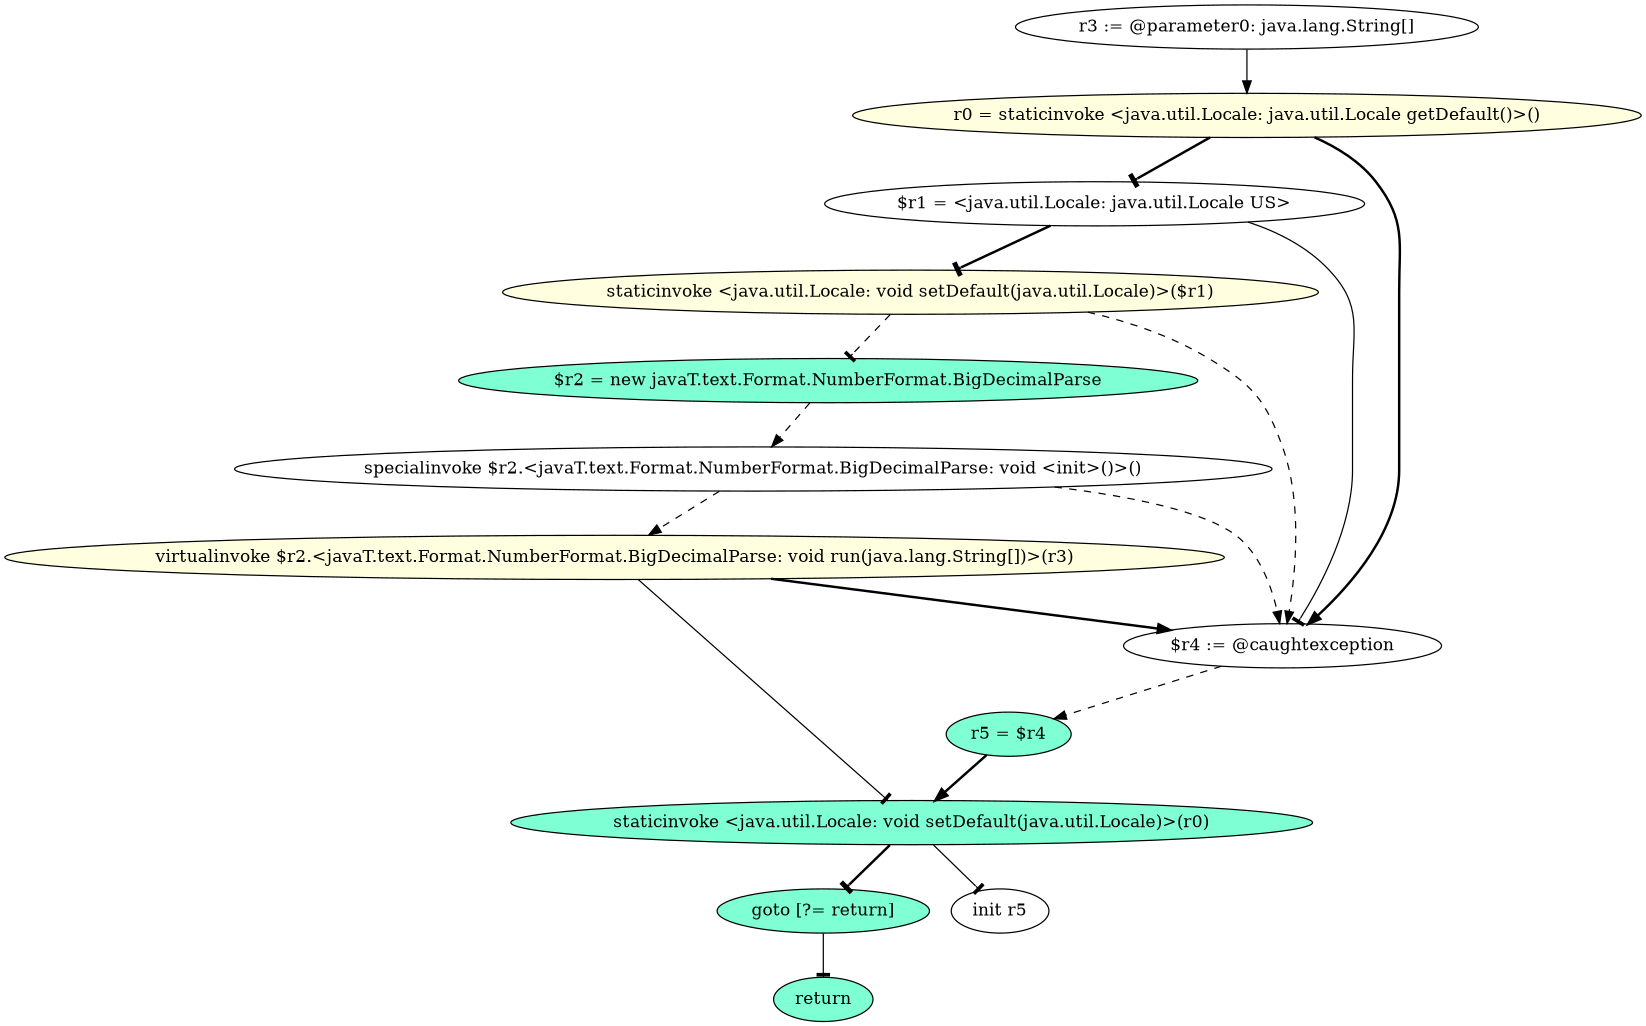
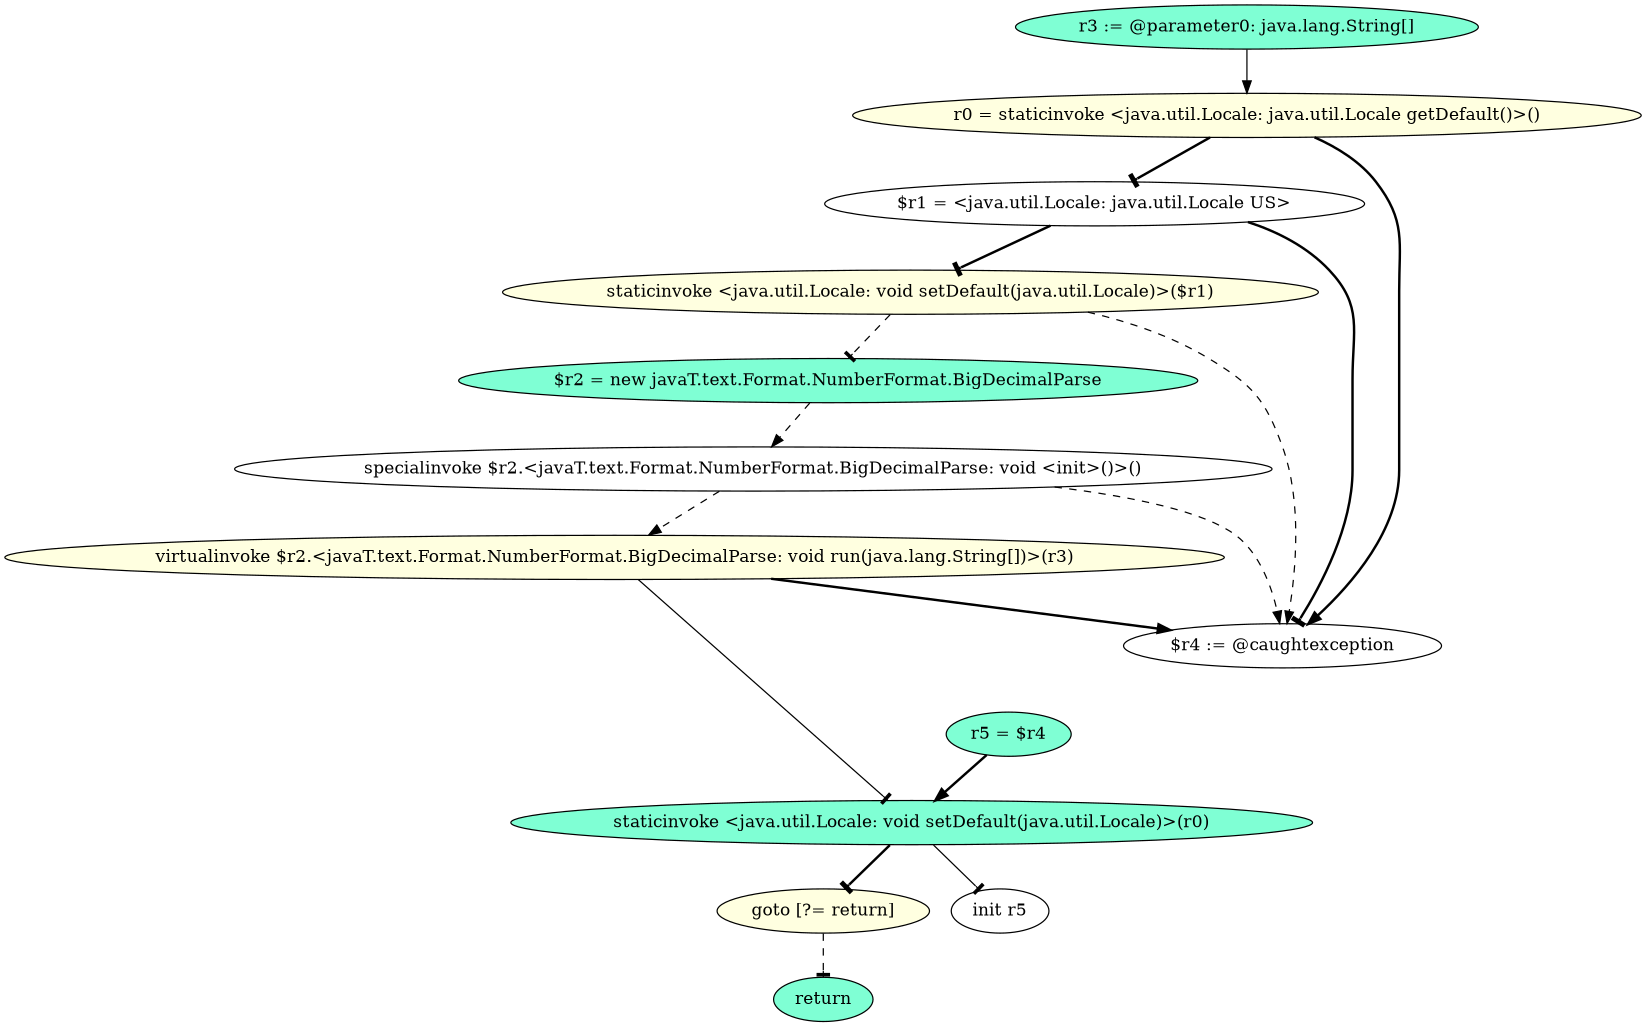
  digraph {
    node [fillcolor=aquamarine style=filled]
    edge [arrowhead=normal style=dashed]
    "r0 = staticinvoke <java.util.Locale: java.util.Locale getDefault()>()" [fillcolor=lightyellow]
-   "r3 := @parameter0: java.lang.String[]" [fillcolor=white]
+   "r3 := @parameter0: java.lang.String[]"
    "$r1 = <java.util.Locale: java.util.Locale US>" [fillcolor=white]
    "$r4 := @caughtexception" [fillcolor=white]
    "staticinvoke <java.util.Locale: void setDefault(java.util.Locale)>($r1)" [fillcolor=lightyellow]
    "r5 = $r4"
    "$r2 = new javaT.text.Format.NumberFormat.BigDecimalParse"
    "specialinvoke $r2.<javaT.text.Format.NumberFormat.BigDecimalParse: void <init>()>()" [fillcolor=white]
    "virtualinvoke $r2.<javaT.text.Format.NumberFormat.BigDecimalParse: void run(java.lang.String[])>(r3)" [fillcolor=lightyellow]
    "staticinvoke <java.util.Locale: void setDefault(java.util.Locale)>(r0)"
-   "goto [?= return]"
+   "goto [?= return]" [fillcolor=lightyellow]
    n12 [fillcolor=white label="init r5"]
    return
    "r0 = staticinvoke <java.util.Locale: java.util.Locale getDefault()>()" -> "$r1 = <java.util.Locale: java.util.Locale US>" [arrowhead=tee style=bold]
    "r0 = staticinvoke <java.util.Locale: java.util.Locale getDefault()>()" -> "$r4 := @caughtexception" [style=bold]
    "r3 := @parameter0: java.lang.String[]" -> "r0 = staticinvoke <java.util.Locale: java.util.Locale getDefault()>()" [style=solid]
-   "$r1 = <java.util.Locale: java.util.Locale US>" -> "$r4 := @caughtexception" [arrowhead=tee style=solid]
+   "$r1 = <java.util.Locale: java.util.Locale US>" -> "$r4 := @caughtexception" [arrowhead=tee style=bold]
    "$r1 = <java.util.Locale: java.util.Locale US>" -> "staticinvoke <java.util.Locale: void setDefault(java.util.Locale)>($r1)" [arrowhead=tee style=bold]
-   "$r4 := @caughtexception" -> "r5 = $r4"
    "staticinvoke <java.util.Locale: void setDefault(java.util.Locale)>($r1)" -> "$r4 := @caughtexception"
    "staticinvoke <java.util.Locale: void setDefault(java.util.Locale)>($r1)" -> "$r2 = new javaT.text.Format.NumberFormat.BigDecimalParse" [arrowhead=tee]
    "r5 = $r4" -> "staticinvoke <java.util.Locale: void setDefault(java.util.Locale)>(r0)" [style=bold]
    "$r2 = new javaT.text.Format.NumberFormat.BigDecimalParse" -> "specialinvoke $r2.<javaT.text.Format.NumberFormat.BigDecimalParse: void <init>()>()"
    "specialinvoke $r2.<javaT.text.Format.NumberFormat.BigDecimalParse: void <init>()>()" -> "$r4 := @caughtexception"
    "specialinvoke $r2.<javaT.text.Format.NumberFormat.BigDecimalParse: void <init>()>()" -> "virtualinvoke $r2.<javaT.text.Format.NumberFormat.BigDecimalParse: void run(java.lang.String[])>(r3)"
    "virtualinvoke $r2.<javaT.text.Format.NumberFormat.BigDecimalParse: void run(java.lang.String[])>(r3)" -> "$r4 := @caughtexception" [style=bold]
    "virtualinvoke $r2.<javaT.text.Format.NumberFormat.BigDecimalParse: void run(java.lang.String[])>(r3)" -> "staticinvoke <java.util.Locale: void setDefault(java.util.Locale)>(r0)" [arrowhead=tee style=solid]
    "staticinvoke <java.util.Locale: void setDefault(java.util.Locale)>(r0)" -> "goto [?= return]" [arrowhead=tee style=bold]
    "staticinvoke <java.util.Locale: void setDefault(java.util.Locale)>(r0)" -> n12 [arrowhead=tee style=solid]
-   "goto [?= return]" -> return [arrowhead=tee style=solid]
+   "goto [?= return]" -> return [arrowhead=tee]
  }
